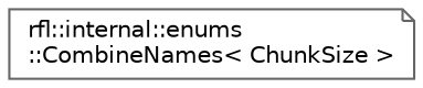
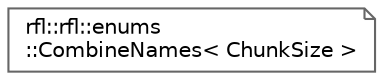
  digraph {
    rankdir=LR
-   n1 [color=grey40 fillcolor=white fontname=Helvetica fontsize=10 height=0.2 label="rfl::internal::enums\l::CombineNames\< ChunkSize \>" shape=note style=filled width=0.4]
+   n1 [color=grey40 fillcolor=white fontname=Helvetica fontsize=10 height=0.2 label="rfl::rfl::enums\l::CombineNames\< ChunkSize \>" shape=note style=filled width=0.4]
  }
